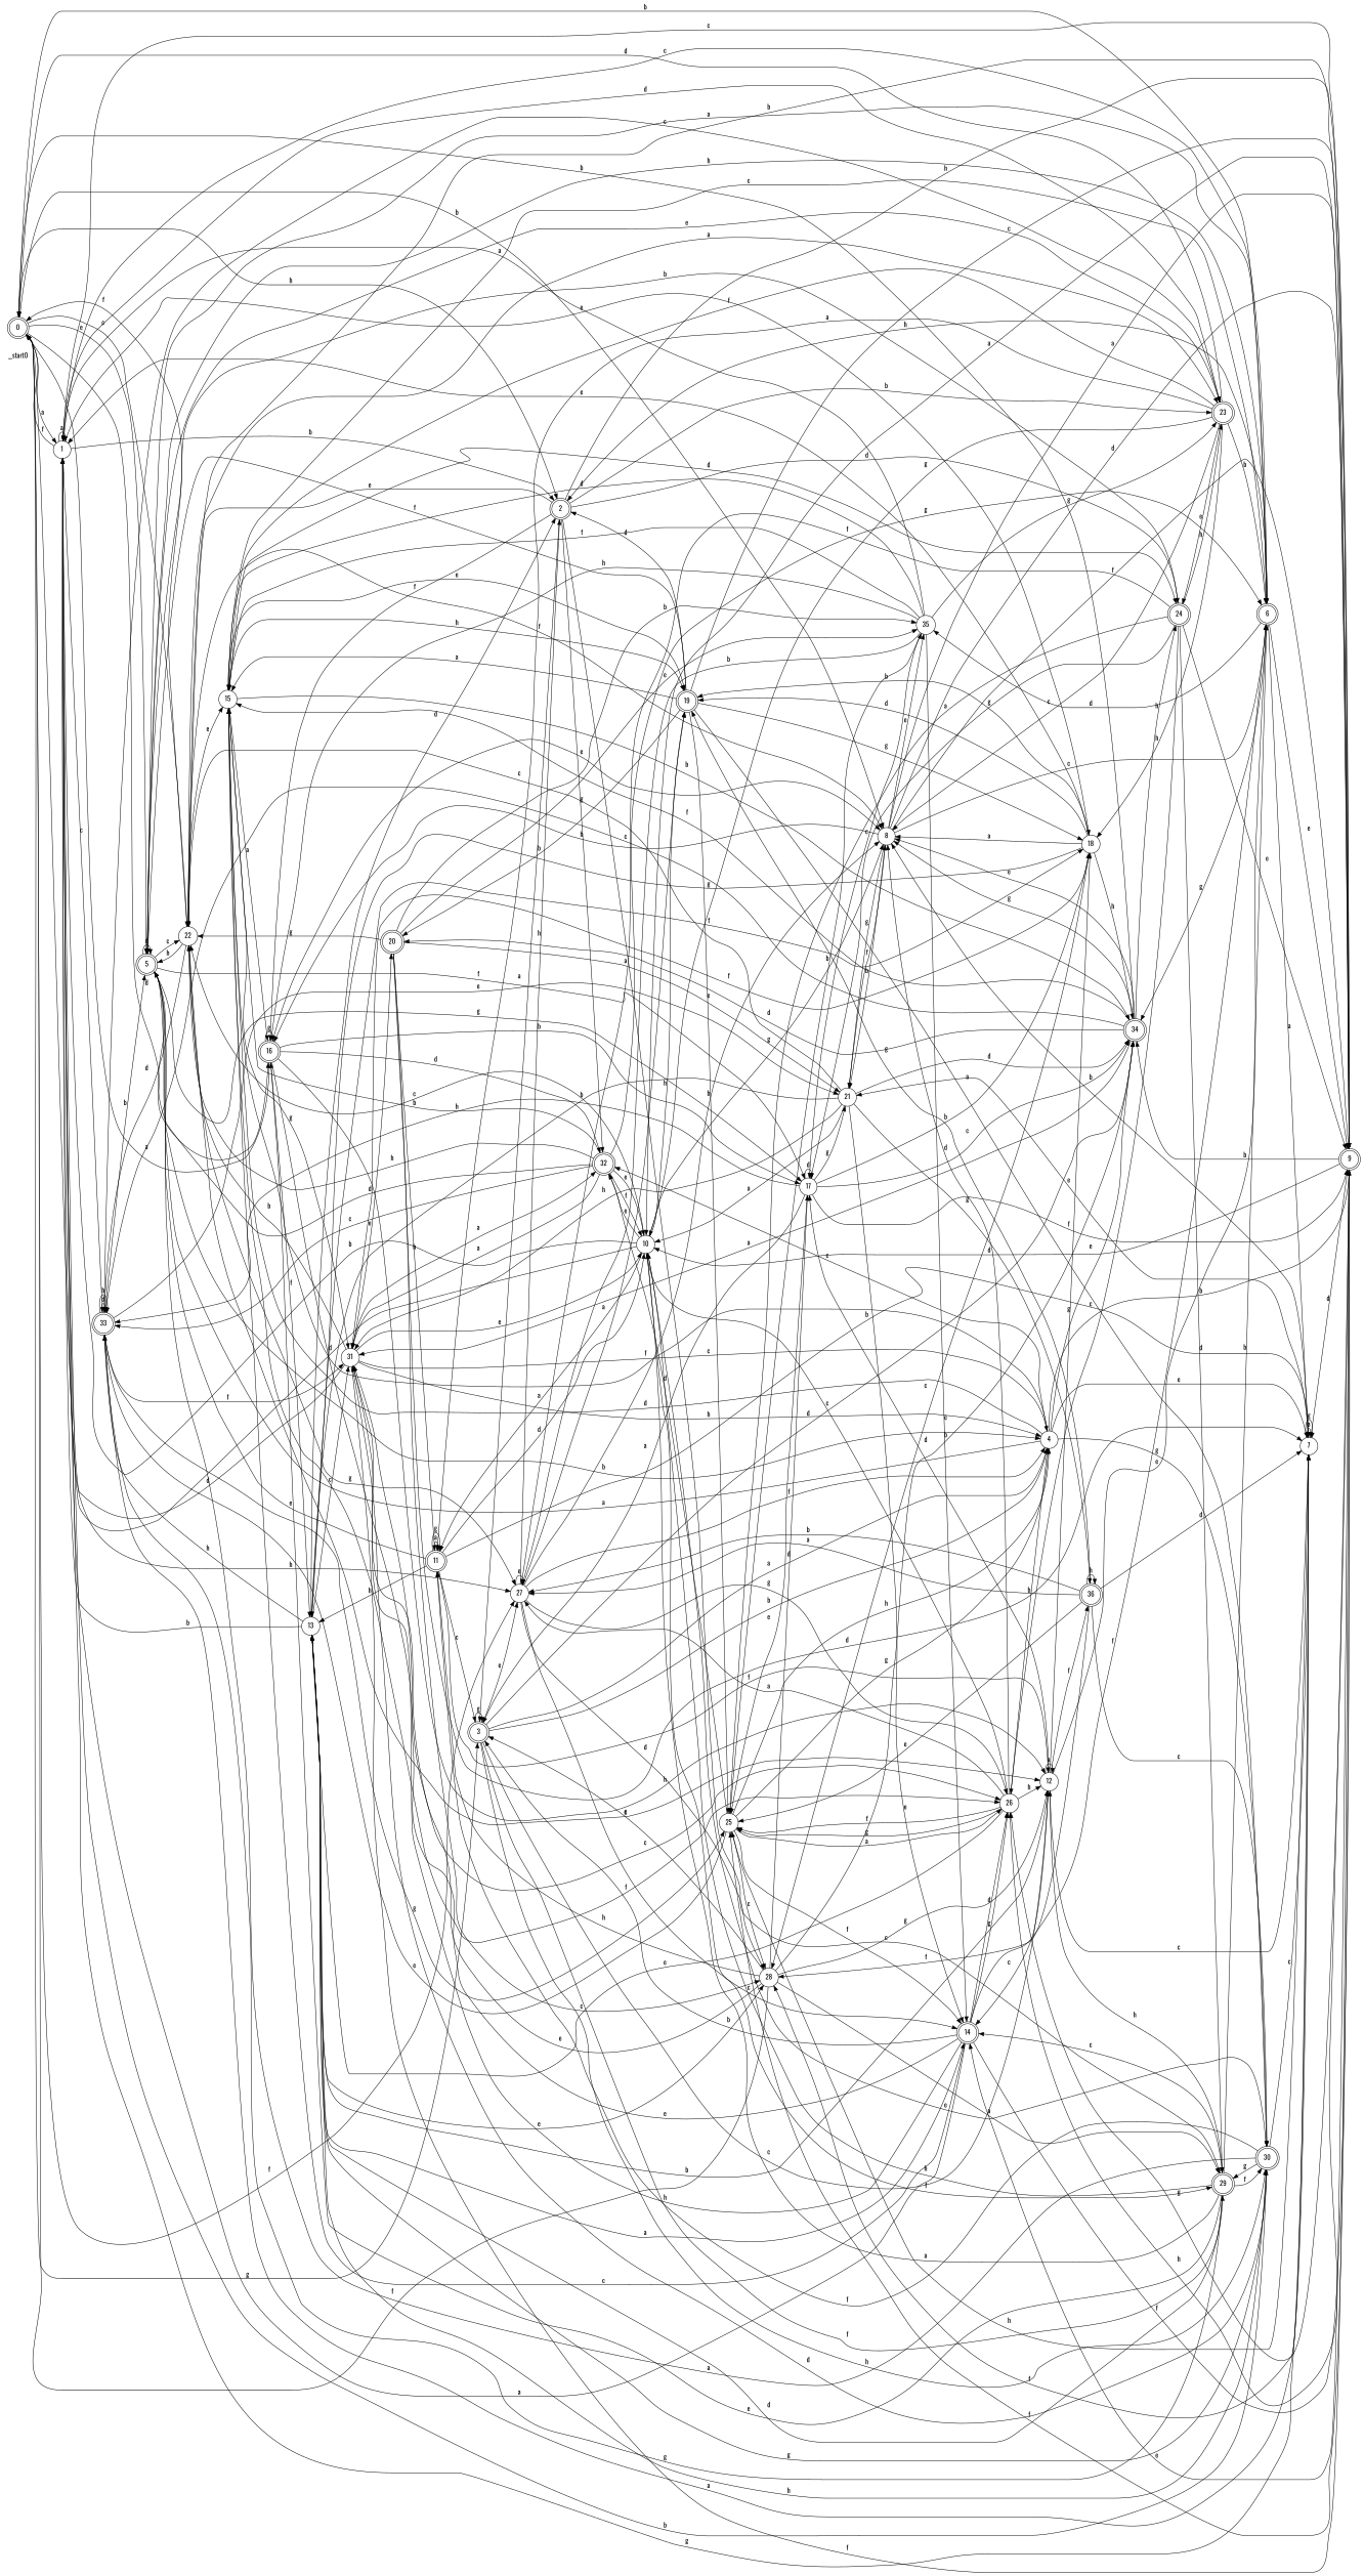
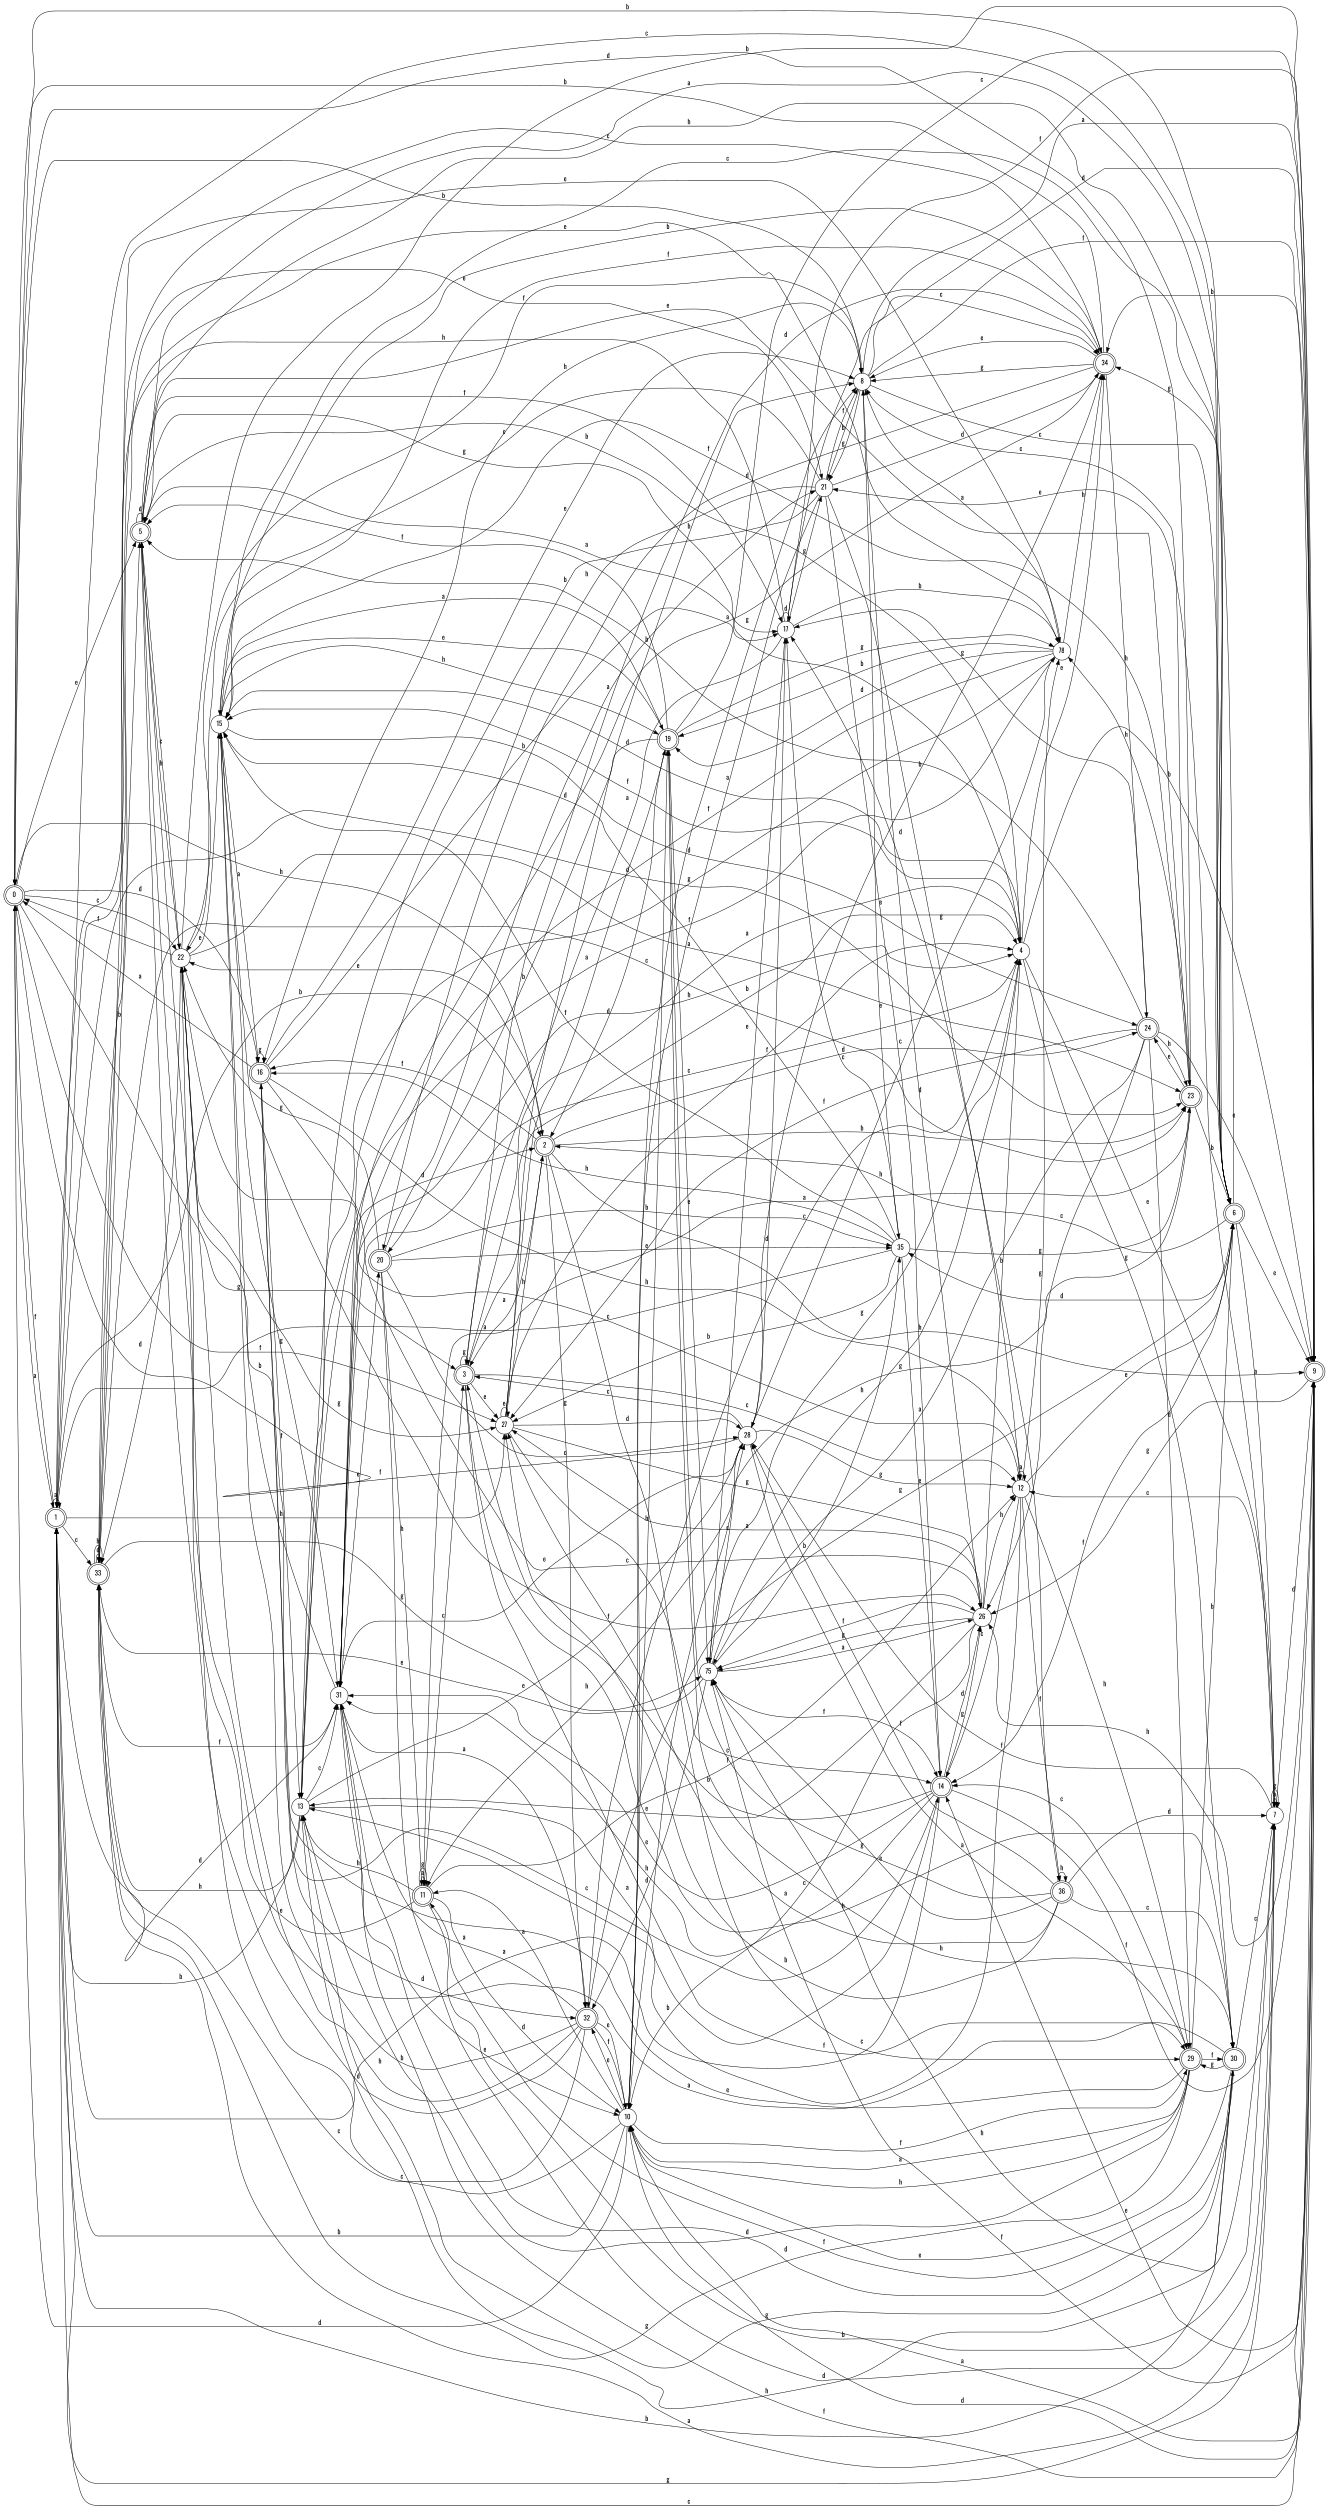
  digraph {
    fontname=Oswald
    rankdir=LR
    node [fontname=Oswald shape=doublecircle color=black fillcolor=white style="rounded,filled"]
    edge [fontname=Oswald]
-   __start0 [shape=none color="" fillcolor="" style=""]
    n2 [label=0]
-   n3 [label=1 shape=circle]
+   n3 [label=1]
    n4 [label=2]
    n5 [label=3]
    n6 [label=5]
    n7 [label=8 shape=circle style=filled]
    n8 [label=16]
    n9 [label=22 shape=circle style=filled]
    n10 [label=27 shape=circle style=filled]
    n11 [label=7 shape=circle style=filled]
-   n12 [label=18 shape=circle style=filled]
+   n12 [label=78 shape=circle style=filled]
    n13 [label=23]
    n14 [label=33]
    n15 [label=9]
    n16 [label=24]
    n17 [label=29]
    n18 [label=32]
    n19 [label=4 shape=circle style=filled]
    n20 [label=12 shape=circle style=filled]
    n21 [label=30]
    n22 [label=34]
    n23 [label=6]
    n24 [label=17 shape=circle style=filled]
    n25 [label=35 shape=circle style=filled]
    n26 [label=21 shape=circle style=filled]
    n27 [label=26 shape=circle style=filled]
    n28 [label=13 shape=circle style=filled]
    n29 [label=15 shape=circle style=filled]
    n30 [label=14]
    n31 [label=28 shape=circle style=filled]
    n32 [label=19]
-   n33 [label=25 shape=circle style=filled]
+   n33 [label=75 shape=circle style=filled]
    n34 [label=31 shape=circle style=filled]
    n35 [label=10 shape=circle style=filled]
    n36 [label=11]
    n37 [label=36]
    n38 [label=20]
    n2 -> n3 [label=a]
    n2 -> n4 [label=h]
    n2 -> n5 [label=g]
    n2 -> n6 [label=e]
    n2 -> n7 [label=b]
    n2 -> n8 [label=d]
    n2 -> n9 [label=c]
    n2 -> n10 [label=f]
    n3 -> n2 [label=f]
    n3 -> n3 [label=a]
    n3 -> n4 [label=b]
    n3 -> n10 [label=h]
    n3 -> n11 [label=g]
    n3 -> n12 [label=e]
    n3 -> n13 [label=d]
    n3 -> n14 [label=c]
    n4 -> n5 [label=a]
    n4 -> n8 [label=f]
    n4 -> n9 [label=e]
    n4 -> n13 [label=b]
    n4 -> n15 [label=h]
    n4 -> n16 [label=d]
    n4 -> n17 [label=c]
    n4 -> n18 [label=g]
    n5 -> n5 [label=g]
    n5 -> n10 [label=e]
    n5 -> n17 [label=f]
    n5 -> n19 [label=a]
    n5 -> n19 [label=b]
    n5 -> n20 [label=c]
    n5 -> n21 [label=h]
    n5 -> n22 [label=d]
    n6 -> n6 [label=d]
    n6 -> n9 [label=c]
    n6 -> n13 [label=e]
    n6 -> n19 [label=b]
    n6 -> n23 [label=a]
    n6 -> n23 [label=h]
    n6 -> n24 [label=f]
    n6 -> n24 [label=g]
    n7 -> n8 [label=h]
    n7 -> n15 [label=a]
    n7 -> n15 [label=d]
    n7 -> n15 [label=f]
    n7 -> n23 [label=c]
    n7 -> n25 [label=e]
    n7 -> n26 [label=b]
    n7 -> n26 [label=g]
    n8 -> n2 [label=a]
    n8 -> n7 [label=e]
    n8 -> n8 [label=g]
    n8 -> n18 [label=d]
    n8 -> n20 [label=h]
    n8 -> n24 [label=b]
    n8 -> n27 [label=c]
    n8 -> n28 [label=f]
    n9 -> n2 [label=f]
    n9 -> n6 [label=h]
    n9 -> n7 [label=f]
    n9 -> n10 [label=g]
    n9 -> n13 [label=a]
    n9 -> n14 [label=d]
    n9 -> n15 [label=b]
    n9 -> n20 [label=c]
    n9 -> n29 [label=e]
    n10 -> n4 [label=h]
    n10 -> n7 [label=b]
    n10 -> n10 [label=e]
    n10 -> n19 [label=f]
    n10 -> n27 [label=g]
    n10 -> n30 [label=c]
    n10 -> n31 [label=d]
    n10 -> n32 [label=a]
-   n11 -> n7 [label=b]
    n11 -> n11 [label=a]
    n11 -> n11 [label=g]
    n11 -> n15 [label=d]
    n11 -> n20 [label=c]
    n11 -> n26 [label=e]
    n11 -> n31 [label=f]
    n11 -> n33 [label=h]
    n12 -> n3 [label=e]
    n12 -> n7 [label=a]
    n12 -> n22 [label=h]
    n12 -> n28 [label=g]
    n12 -> n31 [label=c]
    n12 -> n32 [label=b]
    n12 -> n32 [label=d]
    n12 -> n34 [label=f]
    n13 -> n2 [label=d]
    n13 -> n7 [label=c]
    n13 -> n12 [label=h]
    n13 -> n16 [label=e]
    n13 -> n23 [label=b]
    n13 -> n29 [label=f]
    n13 -> n35 [label=g]
    n13 -> n36 [label=a]
    n14 -> n6 [label=b]
    n14 -> n11 [label=a]
    n14 -> n13 [label=c]
    n14 -> n14 [label=d]
    n14 -> n14 [label=h]
    n14 -> n26 [label=e]
    n14 -> n33 [label=g]
    n14 -> n34 [label=f]
    n15 -> n3 [label=c]
    n15 -> n22 [label=b]
    n15 -> n27 [label=g]
    n15 -> n27 [label=h]
    n15 -> n30 [label=e]
    n15 -> n33 [label=f]
    n15 -> n35 [label=a]
    n15 -> n35 [label=d]
    n16 -> n6 [label=b]
    n16 -> n10 [label=f]
    n16 -> n13 [label=h]
    n16 -> n15 [label=e]
    n16 -> n17 [label=d]
    n16 -> n24 [label=g]
    n16 -> n27 [label=c]
    n16 -> n33 [label=a]
    n17 -> n8 [label=e]
    n17 -> n14 [label=g]
    n17 -> n21 [label=f]
    n17 -> n23 [label=b]
    n17 -> n28 [label=d]
    n17 -> n30 [label=c]
    n17 -> n35 [label=a]
    n17 -> n35 [label=h]
    n18 -> n6 [label=d]
    n18 -> n9 [label=h]
    n18 -> n14 [label=c]
    n18 -> n23 [label=g]
    n18 -> n29 [label=b]
    n18 -> n34 [label=a]
    n18 -> n35 [label=e]
    n18 -> n35 [label=f]
    n19 -> n6 [label=a]
    n19 -> n11 [label=e]
    n19 -> n15 [label=b]
    n19 -> n18 [label=c]
    n19 -> n21 [label=g]
    n19 -> n22 [label=e]
    n19 -> n29 [label=d]
    n19 -> n29 [label=f]
    n20 -> n12 [label=g]
    n20 -> n17 [label=h]
    n20 -> n20 [label=a]
    n20 -> n23 [label=e]
    n20 -> n24 [label=d]
    n20 -> n28 [label=b]
    n20 -> n30 [label=c]
    n20 -> n37 [label=f]
    n21 -> n3 [label=b]
    n21 -> n6 [label=a]
    n21 -> n11 [label=c]
    n21 -> n17 [label=g]
    n21 -> n28 [label=h]
    n21 -> n34 [label=d]
    n21 -> n35 [label=e]
    n21 -> n36 [label=f]
    n22 -> n2 [label=b]
    n22 -> n7 [label=e]
    n22 -> n7 [label=g]
    n22 -> n14 [label=c]
    n22 -> n16 [label=h]
    n22 -> n29 [label=f]
    n22 -> n34 [label=a]
    n22 -> n38 [label=d]
    n23 -> n2 [label=b]
    n23 -> n3 [label=c]
    n23 -> n4 [label=h]
    n23 -> n11 [label=a]
    n23 -> n15 [label=e]
    n23 -> n22 [label=g]
    n23 -> n25 [label=d]
-   n30 -> n23 [label=f]
+   n23 -> n30 [label=f]
    n24 -> n5 [label=a]
    n24 -> n12 [label=b]
    n24 -> n14 [label=h]
    n24 -> n15 [label=f]
    n24 -> n22 [label=c]
    n24 -> n24 [label=d]
    n24 -> n26 [label=g]
    n24 -> n33 [label=e]
    n25 -> n3 [label=a]
    n25 -> n8 [label=h]
    n25 -> n10 [label=b]
    n25 -> n13 [label=g]
    n25 -> n24 [label=c]
    n25 -> n29 [label=d]
    n25 -> n29 [label=f]
    n25 -> n30 [label=e]
    n26 -> n7 [label=f]
    n26 -> n9 [label=c]
    n26 -> n22 [label=d]
    n26 -> n28 [label=b]
    n26 -> n30 [label=e]
    n26 -> n34 [label=h]
    n26 -> n35 [label=a]
    n26 -> n37 [label=g]
    n27 -> n7 [label=d]
    n27 -> n10 [label=a]
    n27 -> n19 [label=b]
    n27 -> n20 [label=h]
    n27 -> n28 [label=e]
    n27 -> n33 [label=f]
    n27 -> n33 [label=g]
    n27 -> n35 [label=c]
    n28 -> n3 [label=b]
    n28 -> n4 [label=d]
    n28 -> n12 [label=f]
    n28 -> n14 [label=h]
    n28 -> n21 [label=g]
    n28 -> n30 [label=a]
    n28 -> n31 [label=e]
    n28 -> n34 [label=c]
    n29 -> n8 [label=a]
    n29 -> n16 [label=d]
    n29 -> n22 [label=b]
    n29 -> n23 [label=c]
    n29 -> n27 [label=f]
    n29 -> n32 [label=e]
    n29 -> n32 [label=h]
    n29 -> n34 [label=g]
    n30 -> n3 [label=a]
    n30 -> n5 [label=b]
    n30 -> n15 [label=f]
    n30 -> n27 [label=d]
    n30 -> n27 [label=g]
    n30 -> n29 [label=c]
    n30 -> n34 [label=e]
    n30 -> n34 [label=h]
    n31 -> n2 [label=f]
    n31 -> n5 [label=c]
    n31 -> n17 [label=a]
    n31 -> n20 [label=g]
    n31 -> n22 [label=b]
    n31 -> n24 [label=d]
    n31 -> n34 [label=e]
    n31 -> n36 [label=h]
    n32 -> n4 [label=d]
    n32 -> n6 [label=f]
    n32 -> n12 [label=g]
    n32 -> n15 [label=c]
-   n32 -> n21 [label=a]
+   n32 -> n21 [label=h]
    n32 -> n29 [label=a]
    n32 -> n33 [label=e]
    n32 -> n38 [label=b]
    n33 -> n14 [label=e]
    n33 -> n18 [label=d]
    n33 -> n19 [label=g]
    n33 -> n19 [label=h]
    n33 -> n25 [label=b]
    n33 -> n27 [label=a]
    n33 -> n30 [label=f]
    n33 -> n31 [label=c]
    n34 -> n3 [label=d]
    n34 -> n9 [label=b]
    n34 -> n15 [label=f]
    n34 -> n18 [label=a]
    n34 -> n19 [label=c]
    n34 -> n19 [label=h]
    n34 -> n35 [label=e]
    n34 -> n38 [label=e]
    n35 -> n2 [label=d]
    n35 -> n3 [label=b]
    n35 -> n7 [label=g]
    n35 -> n9 [label=c]
    n35 -> n17 [label=f]
    n35 -> n18 [label=e]
    n35 -> n32 [label=h]
    n35 -> n36 [label=a]
    n36 -> n5 [label=c]
    n36 -> n6 [label=e]
    n36 -> n11 [label=b]
    n36 -> n20 [label=f]
    n36 -> n28 [label=h]
    n36 -> n35 [label=d]
    n36 -> n36 [label=a]
    n36 -> n36 [label=g]
    n37 -> n10 [label=a]
    n37 -> n10 [label=b]
    n37 -> n11 [label=d]
    n37 -> n21 [label=c]
    n37 -> n31 [label=f]
    n37 -> n32 [label=g]
    n37 -> n33 [label=e]
    n37 -> n37 [label=h]
    n38 -> n9 [label=g]
    n38 -> n11 [label=d]
    n38 -> n25 [label=b]
    n38 -> n25 [label=e]
    n38 -> n26 [label=a]
    n38 -> n31 [label=c]
    n38 -> n36 [label=h]
  }
